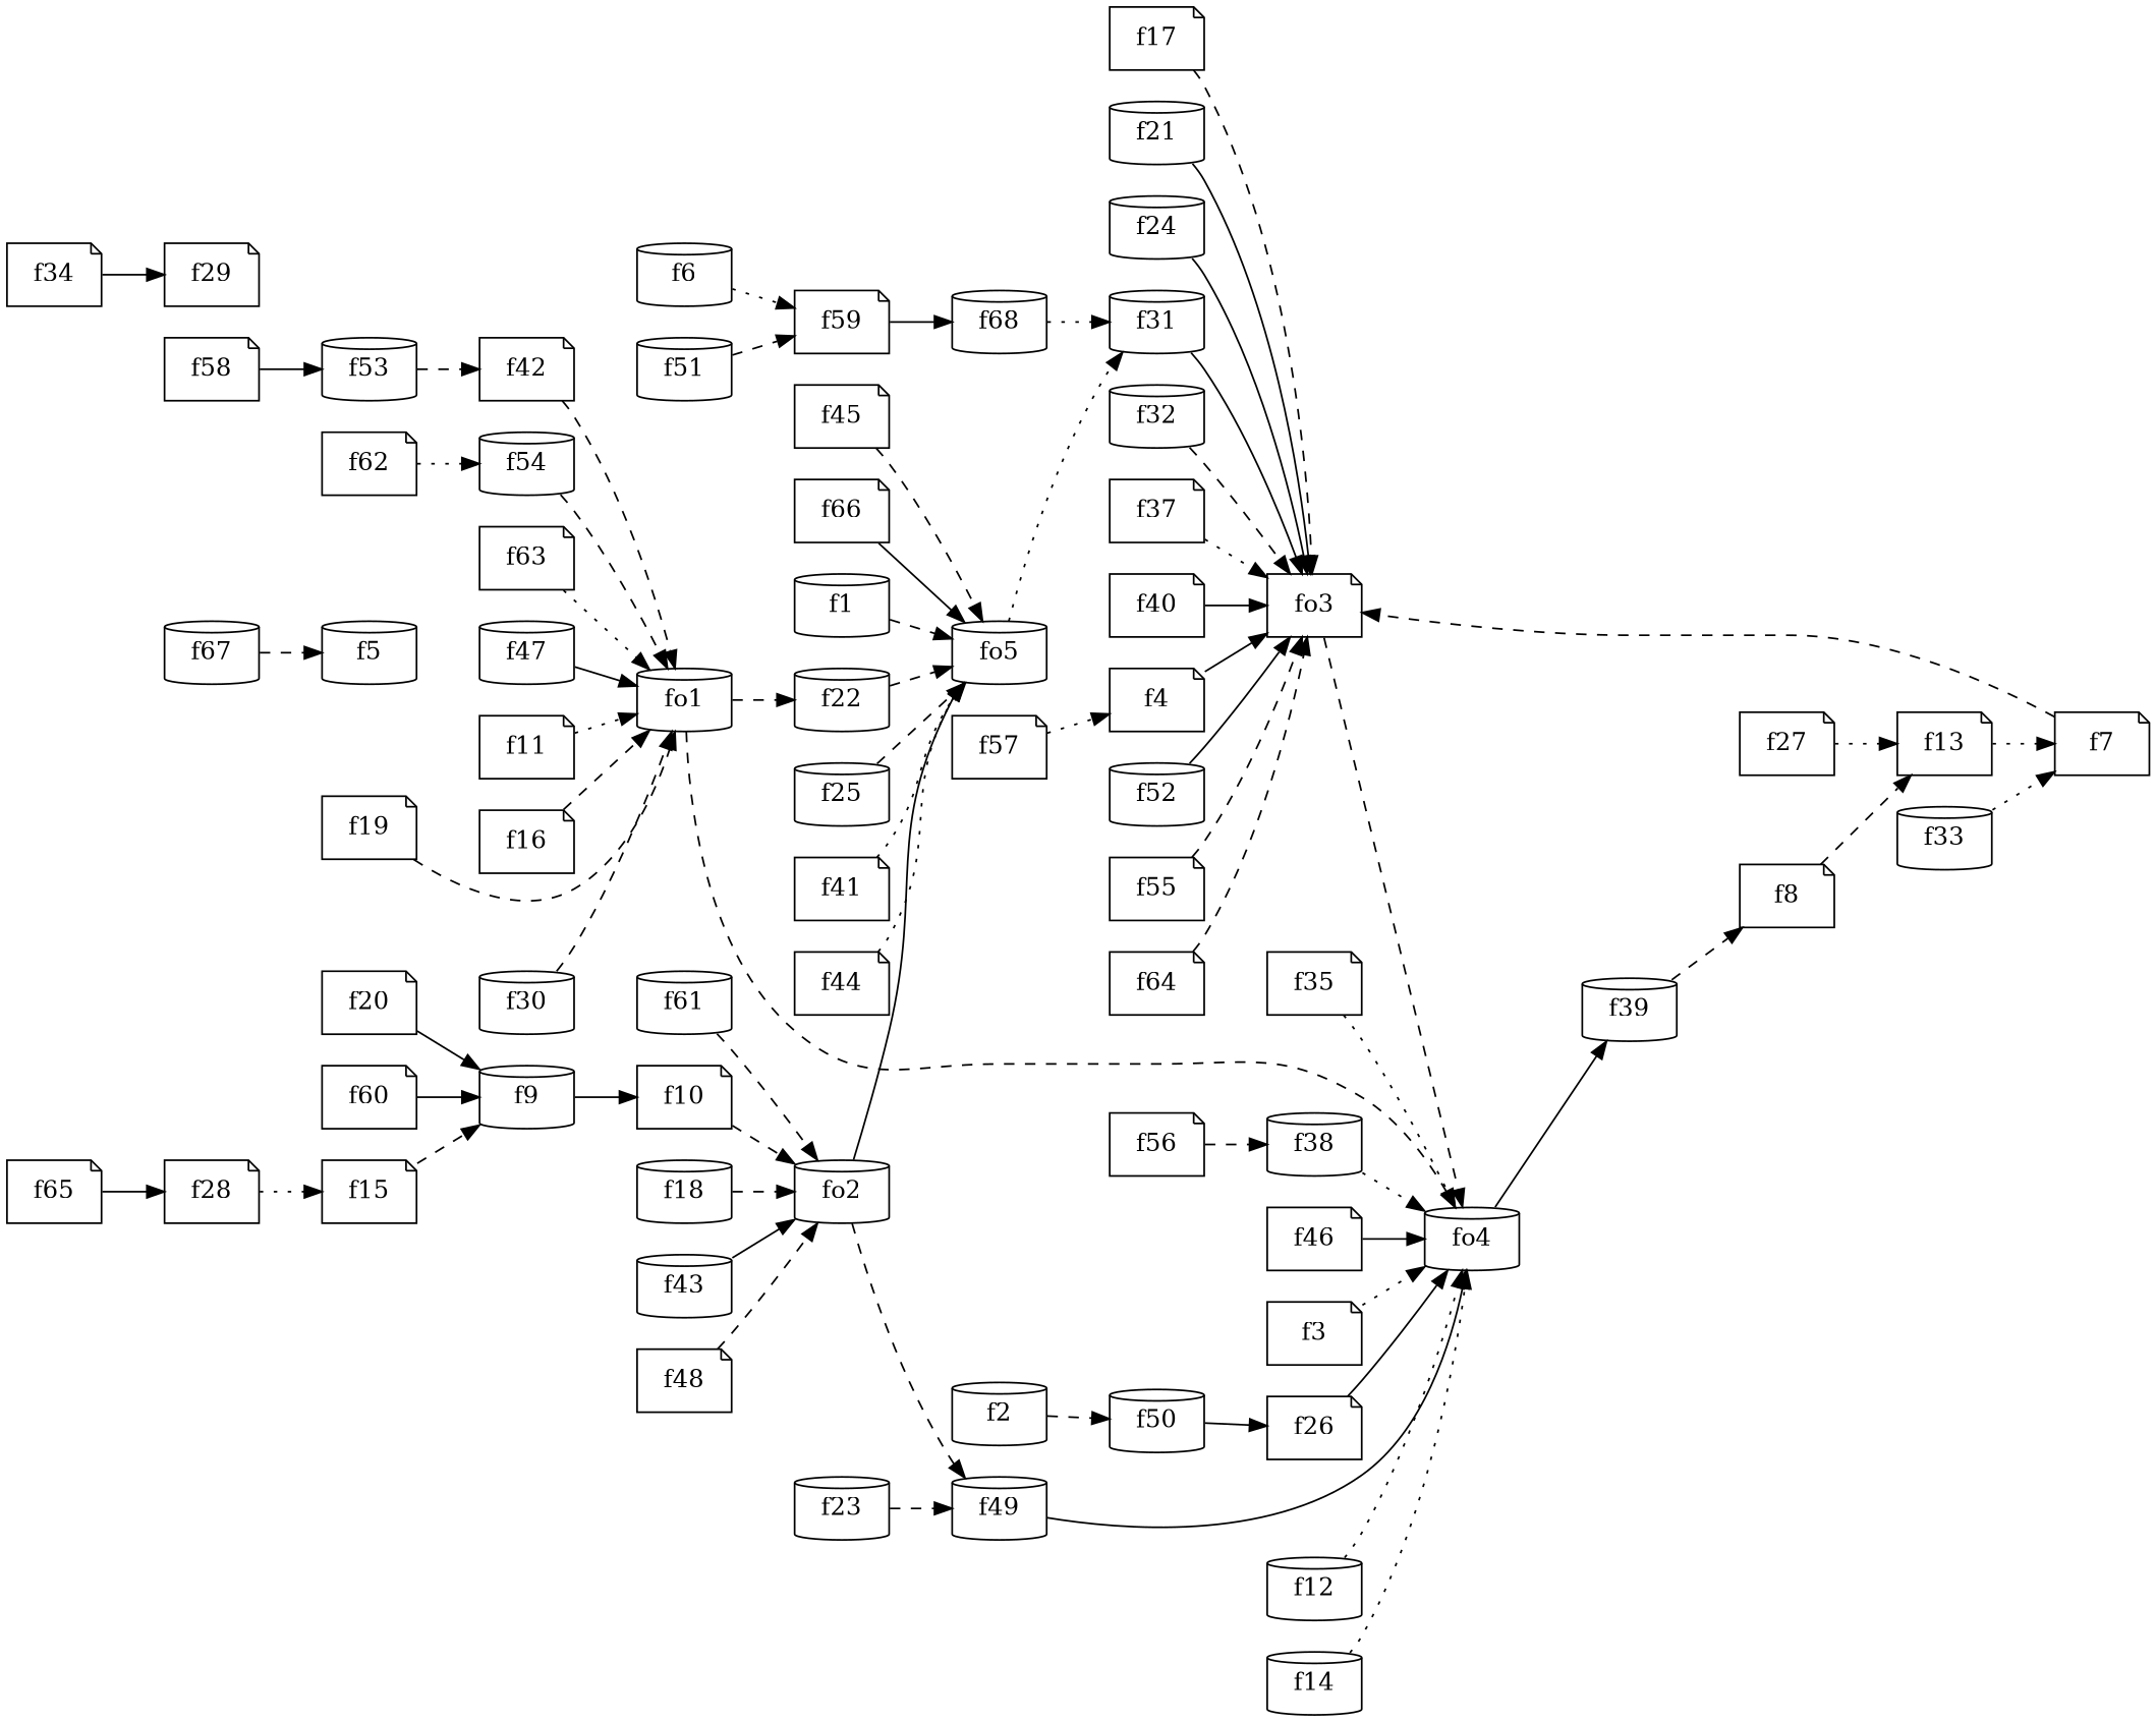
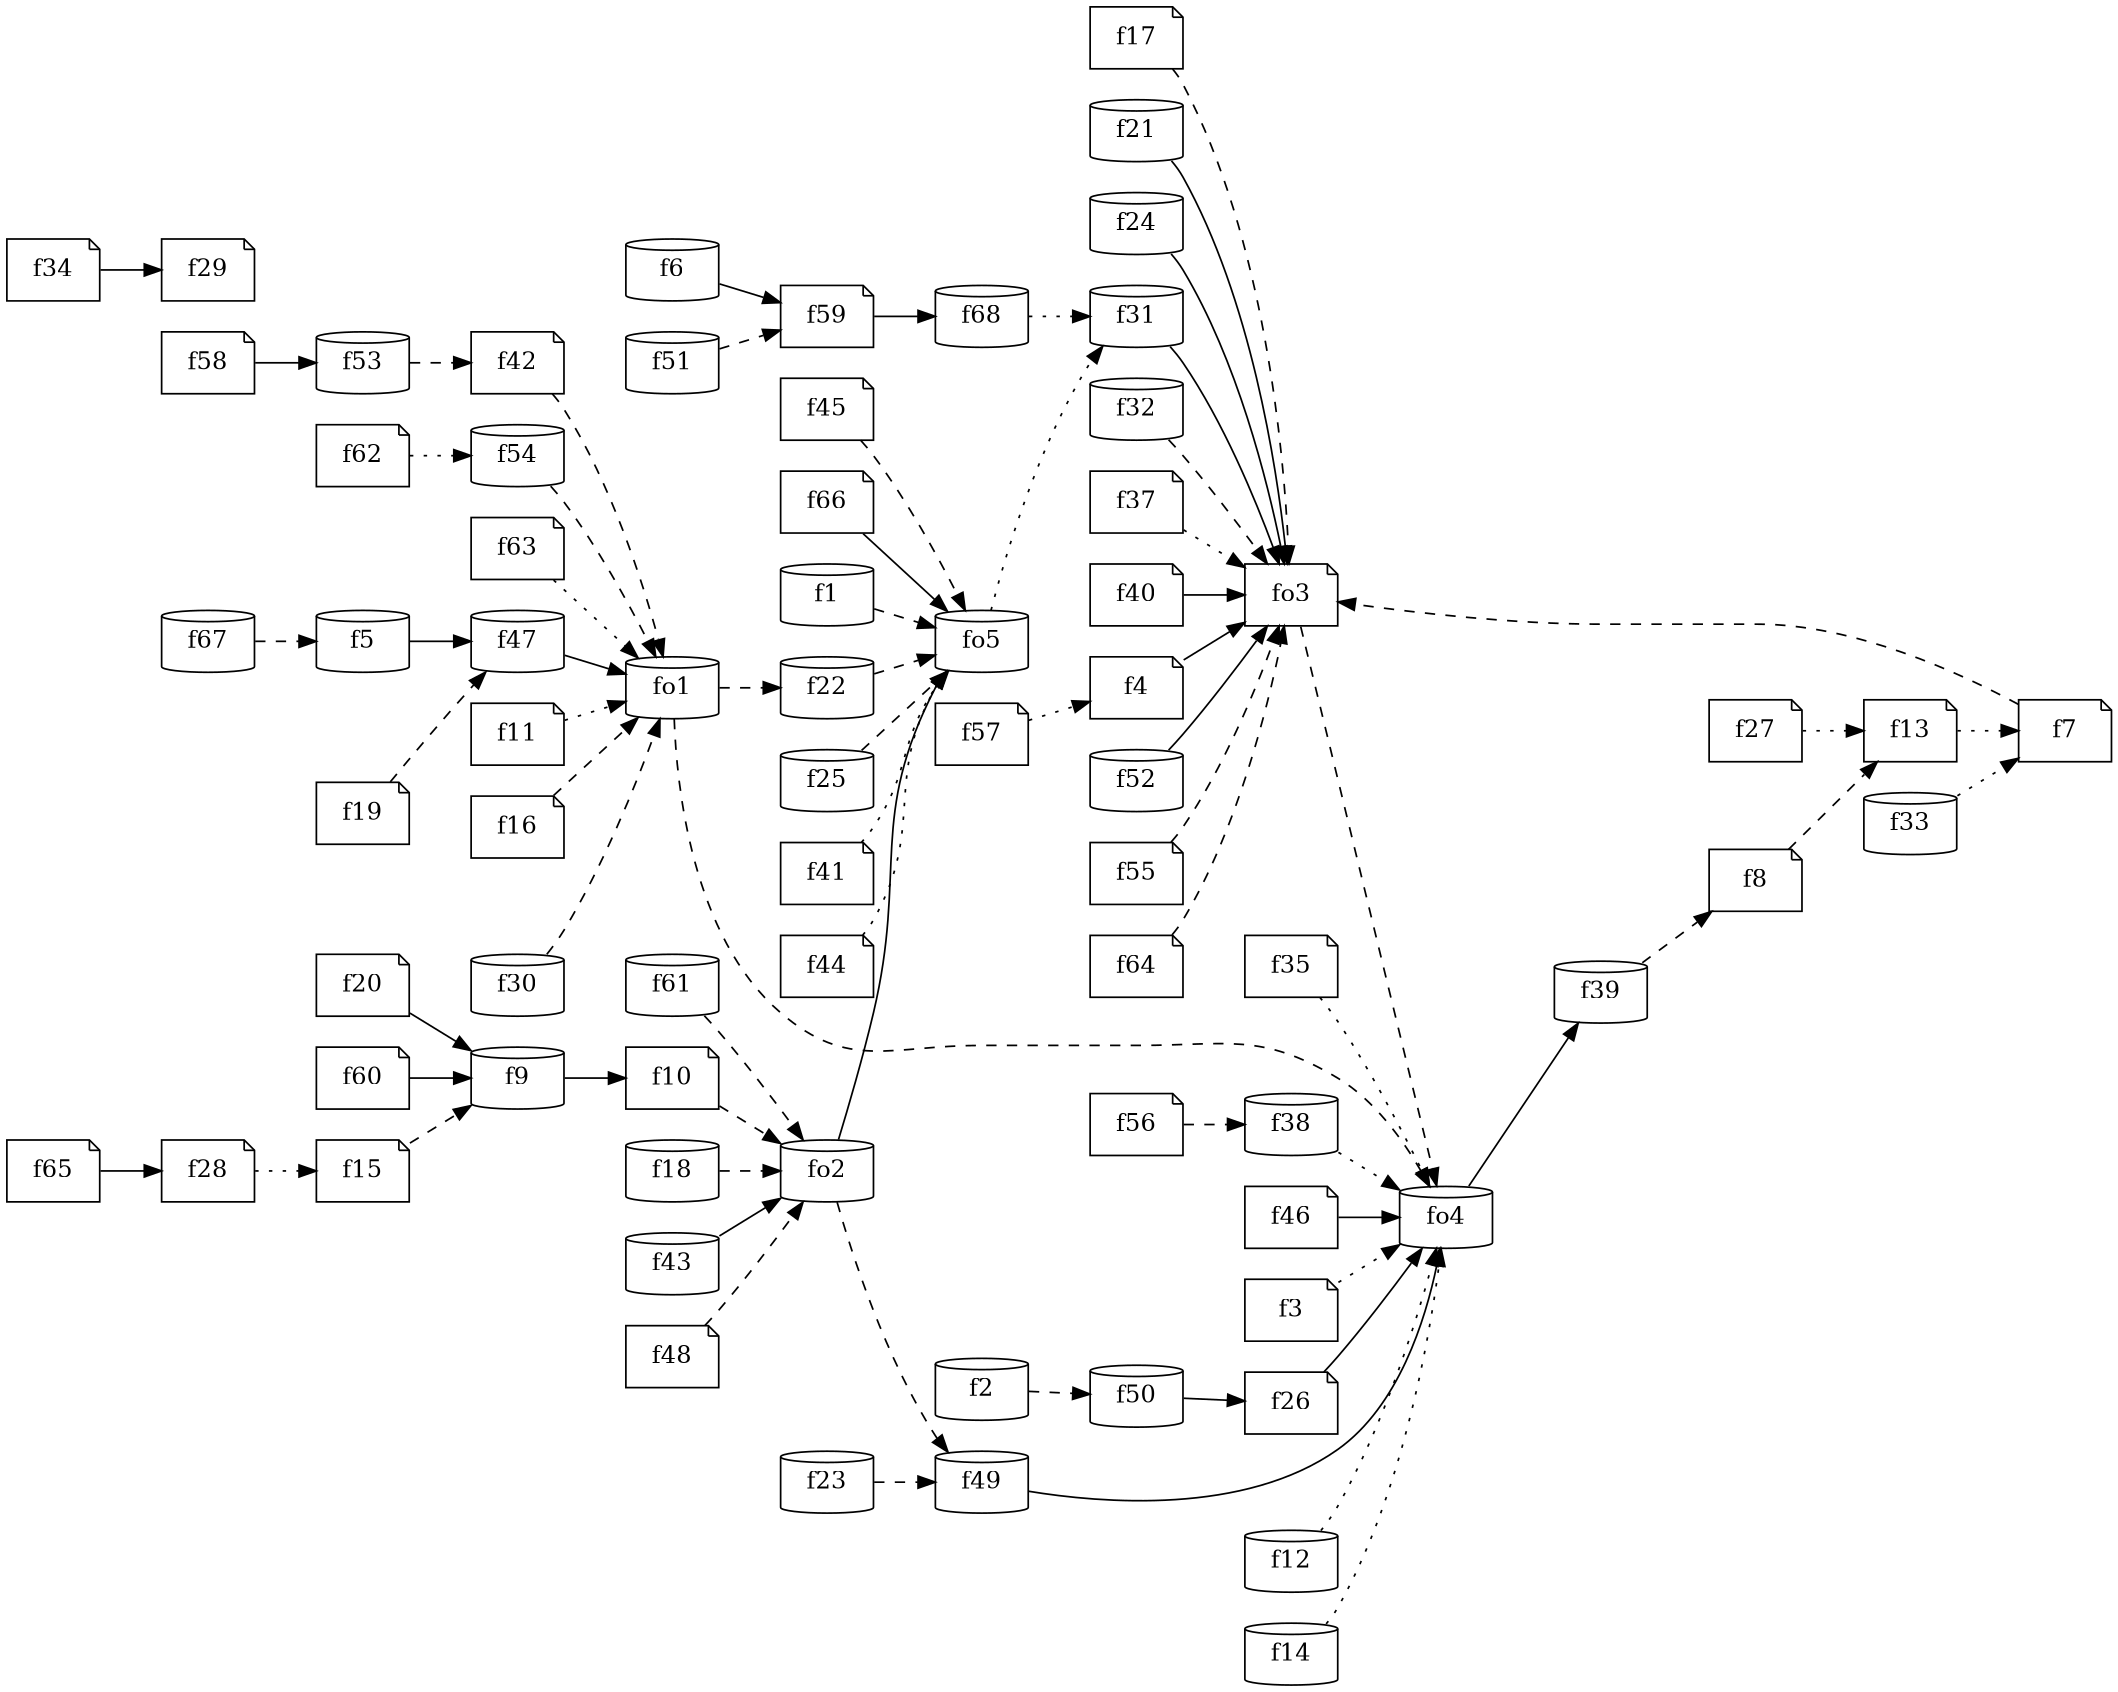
  strict digraph {
    rankdir=LR
    node [shape=note]
    edge [style=dashed weight=2]
    f1 [shape=cylinder]
    fo5 [shape=cylinder]
    f31 [shape=cylinder]
    f2 [shape=cylinder]
    f50 [shape=cylinder]
    f26
    fo4 [shape=cylinder]
    f3
    f39 [shape=cylinder]
    f4
    fo3
    f5 [shape=cylinder]
    f47 [shape=cylinder]
    fo1 [shape=cylinder]
    f6 [shape=cylinder]
    f59
    f68 [shape=cylinder]
    f7
    f8
    f13
    f9 [shape=cylinder]
    f10
    fo2 [shape=cylinder]
    f49 [shape=cylinder]
    f11
    f22 [shape=cylinder]
    f12 [shape=cylinder]
    f14 [shape=cylinder]
    f15
    f16
    f17
    f18 [shape=cylinder]
    f19
    f20
    f21 [shape=cylinder]
    f23 [shape=cylinder]
    f24 [shape=cylinder]
    f25 [shape=cylinder]
    f27
    f28
    f30 [shape=cylinder]
    f32 [shape=cylinder]
    f33 [shape=cylinder]
    f34
    f29
    f35
    f37
    f38 [shape=cylinder]
    f40
    f41
    f42
    f43 [shape=cylinder]
    f44
    f45
    f46
    f48
    f51 [shape=cylinder]
    f52 [shape=cylinder]
    f53 [shape=cylinder]
    f54 [shape=cylinder]
    f55
    f56
    f57
    f58
    f60
    f61 [shape=cylinder]
    f62
    f63
    f64
    f65
    f66
    f67 [shape=cylinder]
    f1 -> fo5
    fo5 -> f31 [style=dotted]
    f31 -> fo3 [style=solid]
    f2 -> f50
    f50 -> f26 [style=solid]
    f26 -> fo4 [style=solid]
    fo4 -> f39 [style=solid]
    f3 -> fo4 [style=dotted]
    f39 -> f8
    f4 -> fo3 [style=solid]
    fo3 -> fo4
+   f5 -> f47 [style=solid]
    f47 -> fo1 [style=solid]
    fo1 -> fo4
    fo1 -> f22
-   f6 -> f59 [style=dotted]
+   f6 -> f59 [style=solid]
    f59 -> f68 [style=solid]
    f68 -> f31 [style=dotted]
    f7 -> fo3
    f8 -> f13
    f13 -> f7 [style=dotted]
    f9 -> f10 [style=solid]
    f10 -> fo2
    fo2 -> fo5 [style=solid]
    fo2 -> f49
    f49 -> fo4 [style=solid]
    f11 -> fo1 [style=dotted]
    f22 -> fo5
    f12 -> fo4 [style=dotted]
    f14 -> fo4 [style=dotted]
    f15 -> f9
    f16 -> fo1
    f17 -> fo3
    f18 -> fo2
-   f19 -> fo1
+   f19 -> f47
    f20 -> f9 [style=solid]
    f21 -> fo3 [style=solid]
    f23 -> f49
    f24 -> fo3 [style=solid]
    f25 -> fo5
    f27 -> f13 [style=dotted]
    f28 -> f15 [style=dotted]
    f30 -> fo1
    f32 -> fo3
    f33 -> f7 [style=dotted]
    f34 -> f29 [style=solid]
    f35 -> fo4 [style=dotted]
    f37 -> fo3 [style=dotted]
    f38 -> fo4 [style=dotted]
    f40 -> fo3 [style=solid]
    f41 -> fo5 [style=dotted]
    f42 -> fo1
    f43 -> fo2 [style=solid]
    f44 -> fo5 [style=dotted]
    f45 -> fo5
    f46 -> fo4 [style=solid]
    f48 -> fo2
    f51 -> f59
    f52 -> fo3 [style=solid]
    f53 -> f42
    f54 -> fo1
    f55 -> fo3
    f56 -> f38
    f57 -> f4 [style=dotted]
    f58 -> f53 [style=solid]
    f60 -> f9 [style=solid]
    f61 -> fo2
    f62 -> f54 [style=dotted]
    f63 -> fo1 [style=dotted]
    f64 -> fo3
    f65 -> f28 [style=solid]
    f66 -> fo5 [style=solid]
    f67 -> f5
  }
